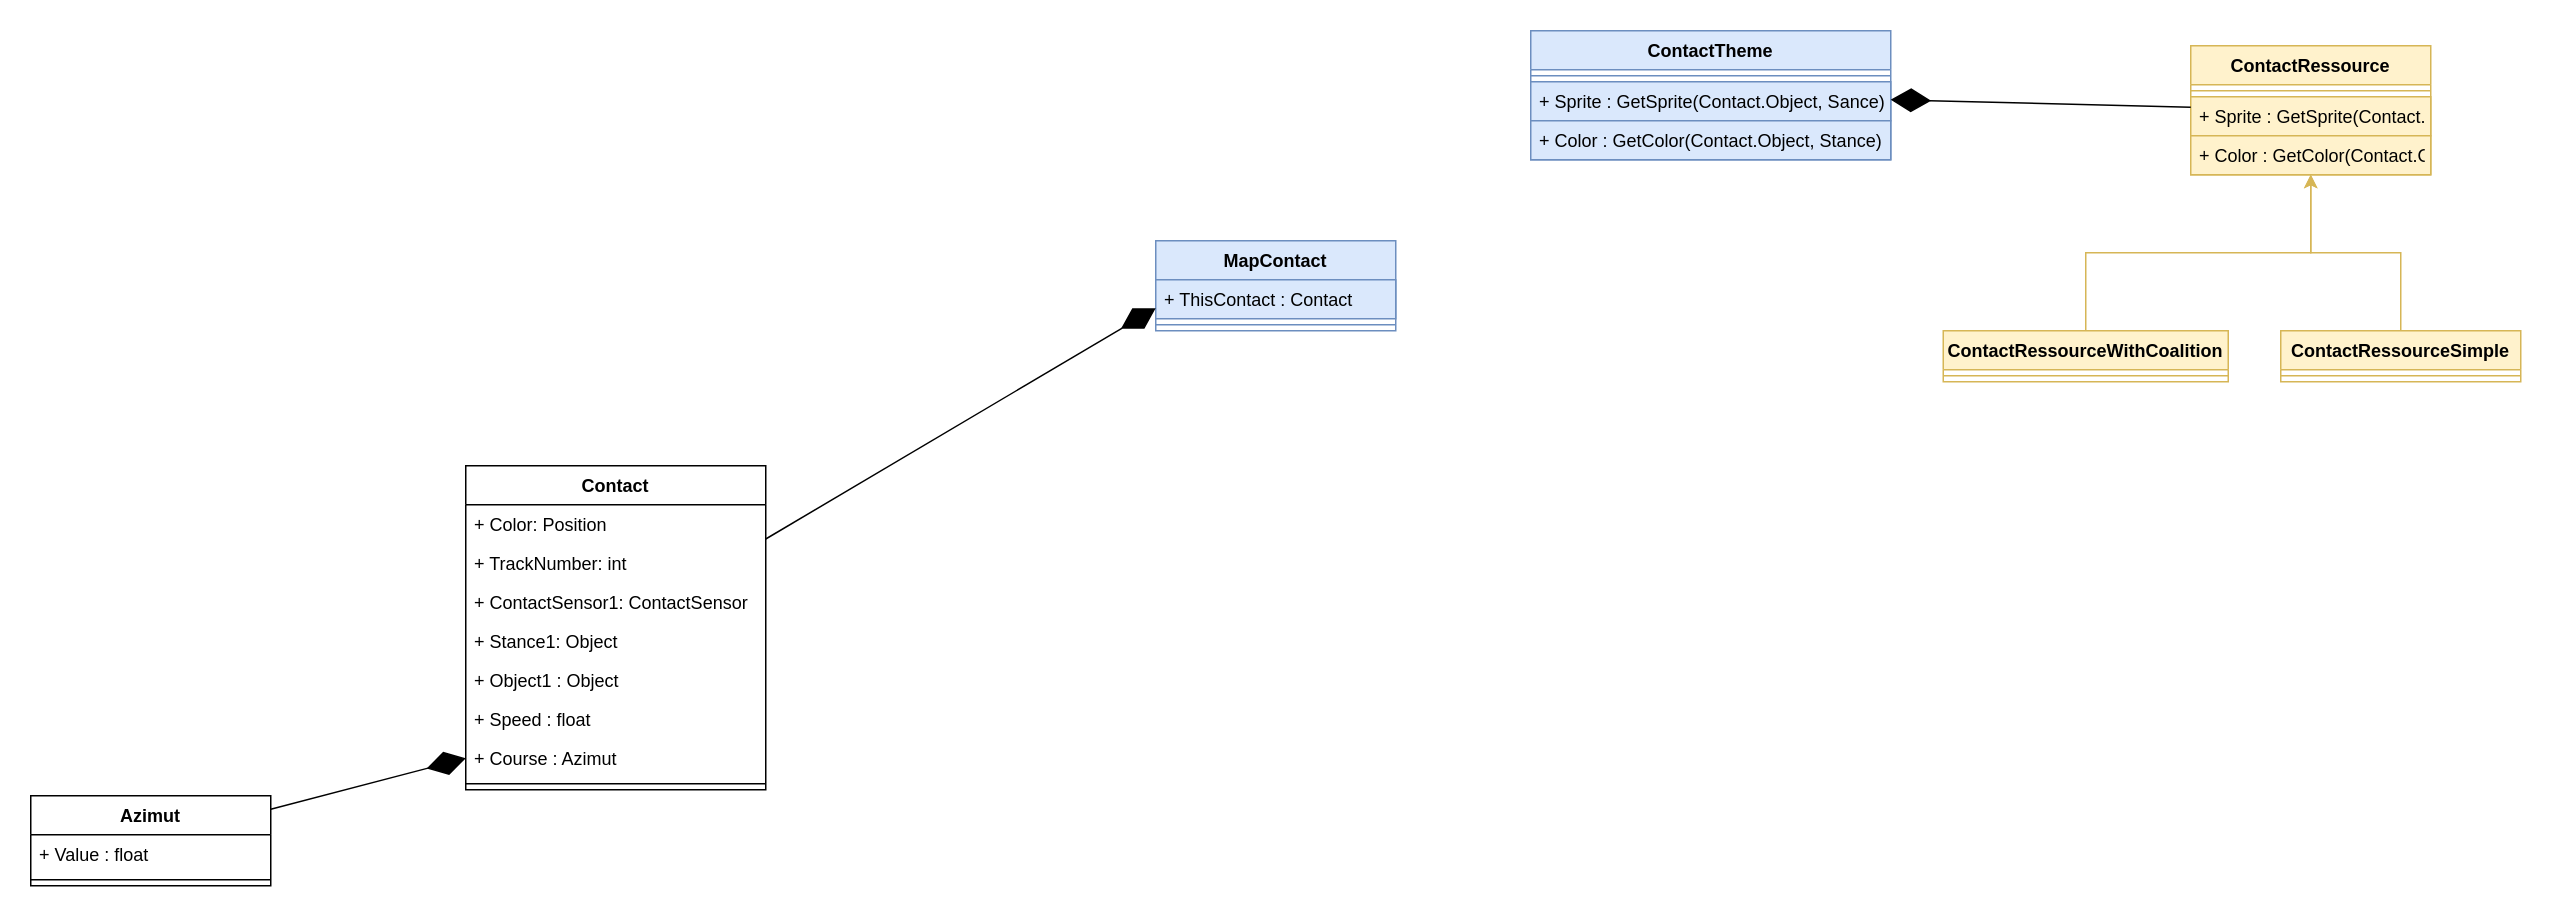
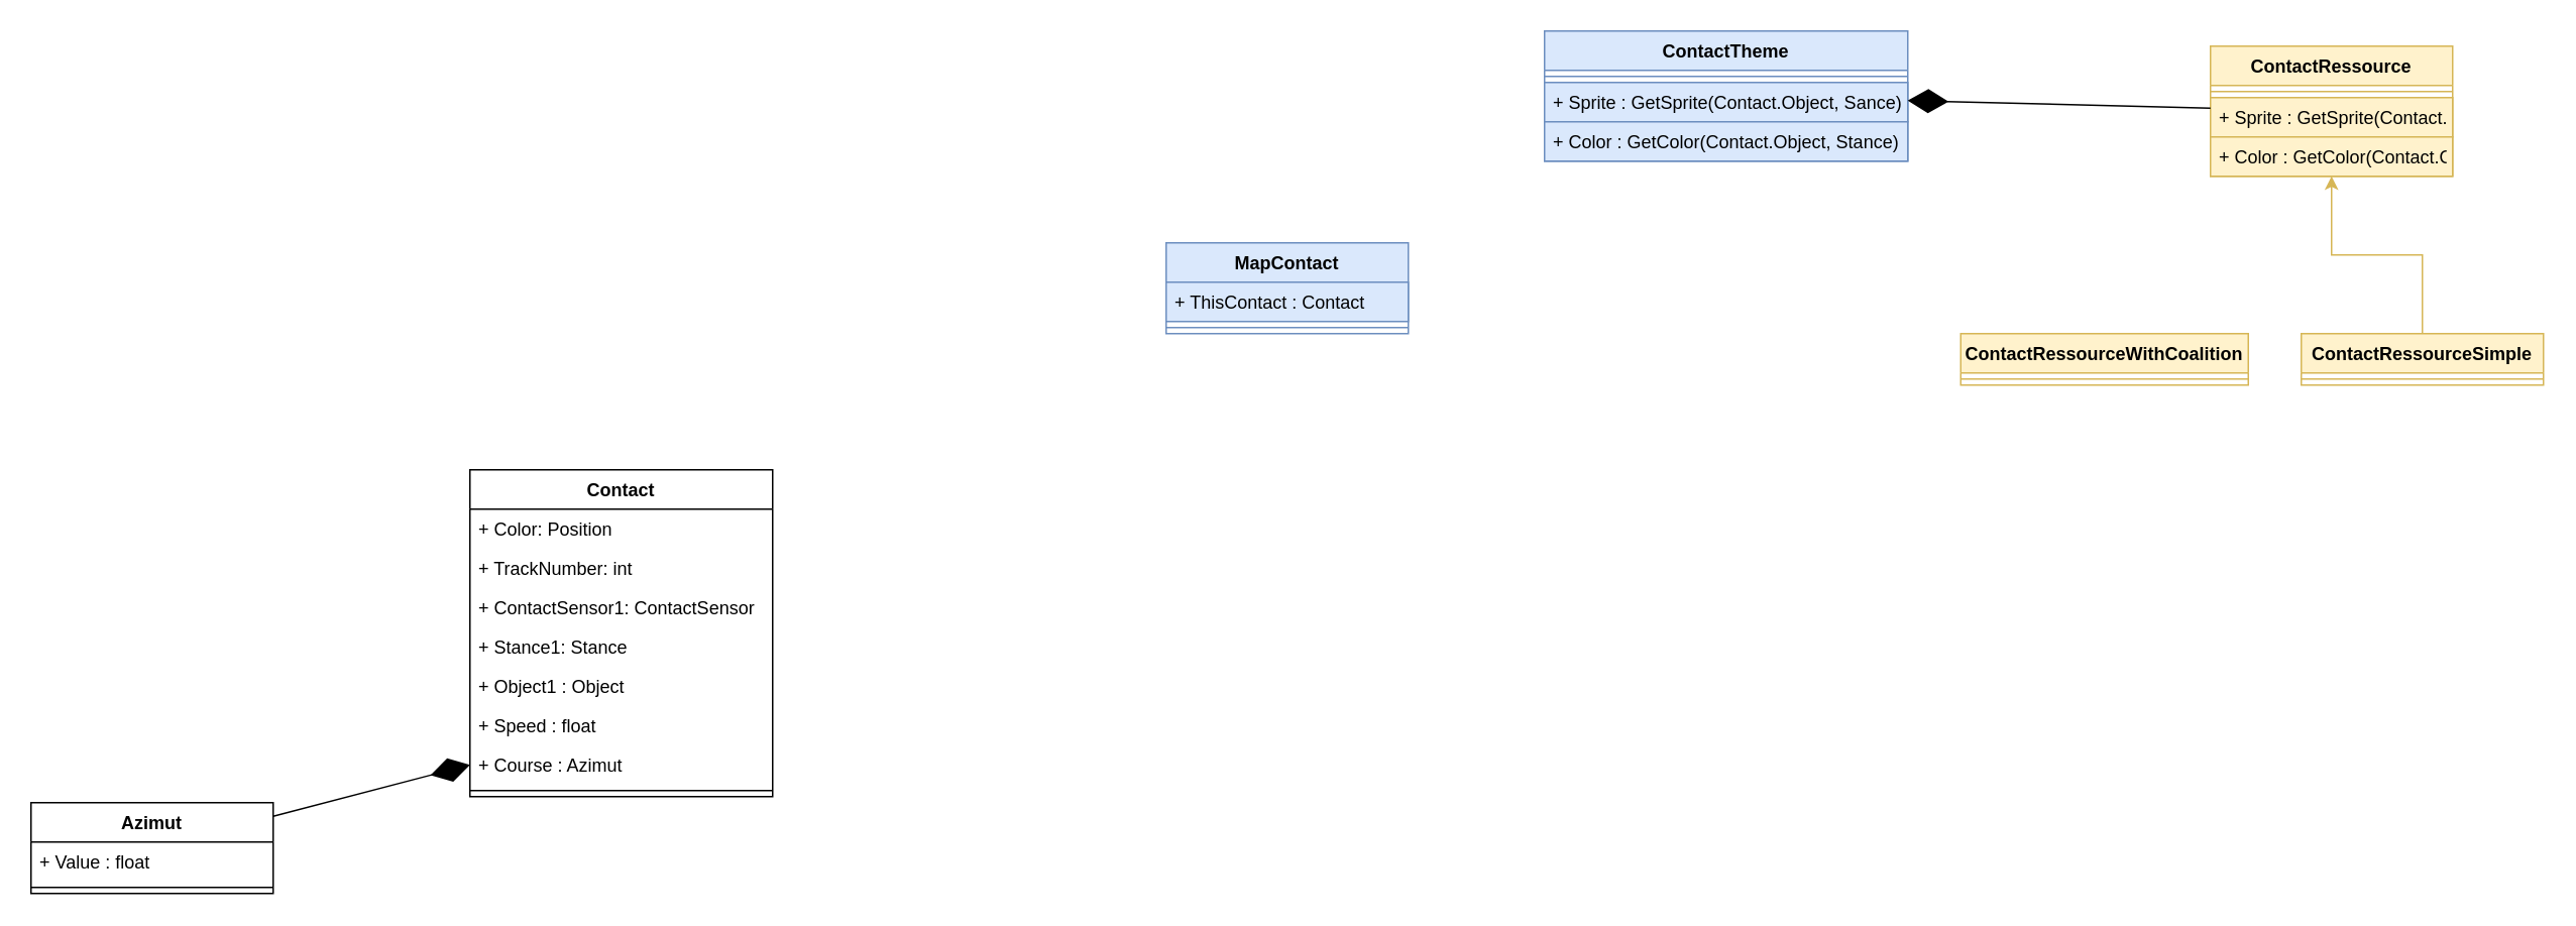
  <mxCell id="0" />
  <mxCell id="1" parent="0" />
  <mxCell id="2" value="ContactTheme" style="swimlane;fontStyle=1;align=center;verticalAlign=top;childLayout=stackLayout;horizontal=1;startSize=26;horizontalStack=0;resizeParent=1;resizeParentMax=0;resizeLast=0;collapsible=1;marginBottom=0;fillColor=#dae8fc;strokeColor=#6c8ebf;" parent="1" vertex="1"><mxGeometry x="1020" y="20" width="240" height="86" as="geometry" /></mxCell>
  <mxCell id="3" value="" style="line;strokeWidth=1;fillColor=#dae8fc;align=left;verticalAlign=middle;spacingTop=-1;spacingLeft=3;spacingRight=3;rotatable=0;labelPosition=right;points=[];portConstraint=eastwest;strokeColor=#6c8ebf;" parent="2" vertex="1"><mxGeometry y="26" width="240" height="8" as="geometry" /></mxCell>
  <mxCell id="4" value="+ Sprite : GetSprite(Contact.Object, Sance)" style="text;strokeColor=#6c8ebf;fillColor=#dae8fc;align=left;verticalAlign=top;spacingLeft=4;spacingRight=4;overflow=hidden;rotatable=0;points=[[0,0.5],[1,0.5]];portConstraint=eastwest;" parent="2" vertex="1"><mxGeometry y="34" width="240" height="26" as="geometry" /></mxCell>
  <mxCell id="5" value="+ Color : GetColor(Contact.Object, Stance)" style="text;strokeColor=#6c8ebf;fillColor=#dae8fc;align=left;verticalAlign=top;spacingLeft=4;spacingRight=4;overflow=hidden;rotatable=0;points=[[0,0.5],[1,0.5]];portConstraint=eastwest;" parent="2" vertex="1"><mxGeometry y="60" width="240" height="26" as="geometry" /></mxCell>
  <mxCell id="6" value="ContactRessource" style="swimlane;fontStyle=1;align=center;verticalAlign=top;childLayout=stackLayout;horizontal=1;startSize=26;horizontalStack=0;resizeParent=1;resizeParentMax=0;resizeLast=0;collapsible=1;marginBottom=0;fillColor=#fff2cc;strokeColor=#d6b656;" parent="1" vertex="1"><mxGeometry x="1460" y="30" width="160" height="86" as="geometry" /></mxCell>
  <mxCell id="7" value="" style="line;strokeWidth=1;fillColor=#fff2cc;align=left;verticalAlign=middle;spacingTop=-1;spacingLeft=3;spacingRight=3;rotatable=0;labelPosition=right;points=[];portConstraint=eastwest;strokeColor=#d6b656;" parent="6" vertex="1"><mxGeometry y="26" width="160" height="8" as="geometry" /></mxCell>
  <mxCell id="8" value="+ Sprite : GetSprite(Contact.Object, Sance)" style="text;strokeColor=#d6b656;fillColor=#fff2cc;align=left;verticalAlign=top;spacingLeft=4;spacingRight=4;overflow=hidden;rotatable=0;points=[[0,0.5],[1,0.5]];portConstraint=eastwest;" parent="6" vertex="1"><mxGeometry y="34" width="160" height="26" as="geometry" /></mxCell>
  <mxCell id="9" value="+ Color : GetColor(Contact.Object, Stance)" style="text;strokeColor=#d6b656;fillColor=#fff2cc;align=left;verticalAlign=top;spacingLeft=4;spacingRight=4;overflow=hidden;rotatable=0;points=[[0,0.5],[1,0.5]];portConstraint=eastwest;" parent="6" vertex="1"><mxGeometry y="60" width="160" height="26" as="geometry" /></mxCell>
  <mxCell id="10" style="edgeStyle=orthogonalEdgeStyle;rounded=0;orthogonalLoop=1;jettySize=auto;html=1;exitX=0.5;exitY=0;exitDx=0;exitDy=0;fillColor=#fff2cc;strokeColor=#d6b656;" parent="1" source="11" target="6" edge="1"><mxGeometry relative="1" as="geometry" /></mxCell>
  <mxCell id="11" value="ContactRessourceSimple" style="swimlane;fontStyle=1;align=center;verticalAlign=top;childLayout=stackLayout;horizontal=1;startSize=26;horizontalStack=0;resizeParent=1;resizeParentMax=0;resizeLast=0;collapsible=1;marginBottom=0;fillColor=#fff2cc;strokeColor=#d6b656;" parent="1" vertex="1"><mxGeometry x="1520" y="220" width="160" height="34" as="geometry" /></mxCell>
  <mxCell id="12" value="" style="line;strokeWidth=1;fillColor=#fff2cc;align=left;verticalAlign=middle;spacingTop=-1;spacingLeft=3;spacingRight=3;rotatable=0;labelPosition=right;points=[];portConstraint=eastwest;strokeColor=#d6b656;" parent="11" vertex="1"><mxGeometry y="26" width="160" height="8" as="geometry" /></mxCell>
- <mxCell id="13" style="edgeStyle=orthogonalEdgeStyle;rounded=0;orthogonalLoop=1;jettySize=auto;html=1;exitX=0.5;exitY=0;exitDx=0;exitDy=0;fillColor=#fff2cc;strokeColor=#d6b656;" parent="1" source="14" target="6" edge="1"><mxGeometry relative="1" as="geometry" /></mxCell>
  <mxCell id="14" value="ContactRessourceWithCoalition" style="swimlane;fontStyle=1;align=center;verticalAlign=top;childLayout=stackLayout;horizontal=1;startSize=26;horizontalStack=0;resizeParent=1;resizeParentMax=0;resizeLast=0;collapsible=1;marginBottom=0;fillColor=#fff2cc;strokeColor=#d6b656;" parent="1" vertex="1"><mxGeometry x="1295" y="220" width="190" height="34" as="geometry" /></mxCell>
  <mxCell id="15" value="" style="line;strokeWidth=1;fillColor=#fff2cc;align=left;verticalAlign=middle;spacingTop=-1;spacingLeft=3;spacingRight=3;rotatable=0;labelPosition=right;points=[];portConstraint=eastwest;strokeColor=#d6b656;" parent="14" vertex="1"><mxGeometry y="26" width="190" height="8" as="geometry" /></mxCell>
  <mxCell id="16" value="MapContact" style="swimlane;fontStyle=1;align=center;verticalAlign=top;childLayout=stackLayout;horizontal=1;startSize=26;horizontalStack=0;resizeParent=1;resizeParentMax=0;resizeLast=0;collapsible=1;marginBottom=0;fillColor=#dae8fc;strokeColor=#6c8ebf;" parent="1" vertex="1"><mxGeometry x="770" y="160" width="160" height="60" as="geometry" /></mxCell>
  <mxCell id="17" value="+ ThisContact : Contact" style="text;strokeColor=#6c8ebf;fillColor=#dae8fc;align=left;verticalAlign=top;spacingLeft=4;spacingRight=4;overflow=hidden;rotatable=0;points=[[0,0.5],[1,0.5]];portConstraint=eastwest;" parent="16" vertex="1"><mxGeometry y="26" width="160" height="26" as="geometry" /></mxCell>
  <mxCell id="18" value="" style="line;strokeWidth=1;fillColor=#dae8fc;align=left;verticalAlign=middle;spacingTop=-1;spacingLeft=3;spacingRight=3;rotatable=0;labelPosition=right;points=[];portConstraint=eastwest;strokeColor=#6c8ebf;" parent="16" vertex="1"><mxGeometry y="52" width="160" height="8" as="geometry" /></mxCell>
  <mxCell id="19" value="" style="endArrow=diamondThin;endFill=1;endSize=24;html=1;rounded=0;" parent="1" source="6" target="2" edge="1"><mxGeometry width="160" relative="1" as="geometry"><mxPoint x="1220" y="200" as="sourcePoint" /><mxPoint x="1380" y="200" as="targetPoint" /></mxGeometry></mxCell>
  <mxCell id="20" value="Contact" style="swimlane;fontStyle=1;align=center;verticalAlign=top;childLayout=stackLayout;horizontal=1;startSize=26;horizontalStack=0;resizeParent=1;resizeParentMax=0;resizeLast=0;collapsible=1;marginBottom=0;" parent="1" vertex="1"><mxGeometry x="310" y="310" width="200" height="216" as="geometry" /></mxCell>
  <mxCell id="21" value="+ Color: Position" style="text;strokeColor=none;fillColor=none;align=left;verticalAlign=top;spacingLeft=4;spacingRight=4;overflow=hidden;rotatable=0;points=[[0,0.5],[1,0.5]];portConstraint=eastwest;" parent="20" vertex="1"><mxGeometry y="26" width="200" height="26" as="geometry" /></mxCell>
  <mxCell id="22" value="+ TrackNumber: int" style="text;strokeColor=none;fillColor=none;align=left;verticalAlign=top;spacingLeft=4;spacingRight=4;overflow=hidden;rotatable=0;points=[[0,0.5],[1,0.5]];portConstraint=eastwest;" parent="20" vertex="1"><mxGeometry y="52" width="200" height="26" as="geometry" /></mxCell>
  <mxCell id="23" value="+ ContactSensor1: ContactSensor" style="text;strokeColor=none;fillColor=none;align=left;verticalAlign=top;spacingLeft=4;spacingRight=4;overflow=hidden;rotatable=0;points=[[0,0.5],[1,0.5]];portConstraint=eastwest;" parent="20" vertex="1"><mxGeometry y="78" width="200" height="26" as="geometry" /></mxCell>
- <mxCell id="24" value="+ Stance1: Object" style="text;strokeColor=none;fillColor=none;align=left;verticalAlign=top;spacingLeft=4;spacingRight=4;overflow=hidden;rotatable=0;points=[[0,0.5],[1,0.5]];portConstraint=eastwest;" parent="20" vertex="1"><mxGeometry y="104" width="200" height="26" as="geometry" /></mxCell>
+ <mxCell id="24" value="+ Stance1: Stance" style="text;strokeColor=none;fillColor=none;align=left;verticalAlign=top;spacingLeft=4;spacingRight=4;overflow=hidden;rotatable=0;points=[[0,0.5],[1,0.5]];portConstraint=eastwest;" parent="20" vertex="1"><mxGeometry y="104" width="200" height="26" as="geometry" /></mxCell>
  <mxCell id="25" value="+ Object1 : Object" style="text;strokeColor=none;fillColor=none;align=left;verticalAlign=top;spacingLeft=4;spacingRight=4;overflow=hidden;rotatable=0;points=[[0,0.5],[1,0.5]];portConstraint=eastwest;" parent="20" vertex="1"><mxGeometry y="130" width="200" height="26" as="geometry" /></mxCell>
  <mxCell id="26" value="+ Speed : float" style="text;strokeColor=none;fillColor=none;align=left;verticalAlign=top;spacingLeft=4;spacingRight=4;overflow=hidden;rotatable=0;points=[[0,0.5],[1,0.5]];portConstraint=eastwest;" parent="20" vertex="1"><mxGeometry y="156" width="200" height="26" as="geometry" /></mxCell>
  <mxCell id="27" value="+ Course : Azimut" style="text;strokeColor=none;fillColor=none;align=left;verticalAlign=top;spacingLeft=4;spacingRight=4;overflow=hidden;rotatable=0;points=[[0,0.5],[1,0.5]];portConstraint=eastwest;" parent="20" vertex="1"><mxGeometry y="182" width="200" height="26" as="geometry" /></mxCell>
  <mxCell id="28" value="" style="line;strokeWidth=1;fillColor=none;align=left;verticalAlign=middle;spacingTop=-1;spacingLeft=3;spacingRight=3;rotatable=0;labelPosition=right;points=[];portConstraint=eastwest;" parent="20" vertex="1"><mxGeometry y="208" width="200" height="8" as="geometry" /></mxCell>
- <mxCell id="29" value="" style="endArrow=diamondThin;endFill=1;endSize=24;html=1;rounded=0;entryX=0;entryY=0.75;entryDx=0;entryDy=0;" parent="1" source="20" target="16" edge="1"><mxGeometry width="160" relative="1" as="geometry"><mxPoint x="940" y="260" as="sourcePoint" /><mxPoint x="1100" y="260" as="targetPoint" /></mxGeometry></mxCell>
  <mxCell id="30" value="Azimut" style="swimlane;fontStyle=1;align=center;verticalAlign=top;childLayout=stackLayout;horizontal=1;startSize=26;horizontalStack=0;resizeParent=1;resizeParentMax=0;resizeLast=0;collapsible=1;marginBottom=0;" parent="1" vertex="1"><mxGeometry x="20" y="530" width="160" height="60" as="geometry" /></mxCell>
  <mxCell id="31" value="+ Value : float" style="text;strokeColor=none;fillColor=none;align=left;verticalAlign=top;spacingLeft=4;spacingRight=4;overflow=hidden;rotatable=0;points=[[0,0.5],[1,0.5]];portConstraint=eastwest;" parent="30" vertex="1"><mxGeometry y="26" width="160" height="26" as="geometry" /></mxCell>
  <mxCell id="32" value="" style="line;strokeWidth=1;fillColor=none;align=left;verticalAlign=middle;spacingTop=-1;spacingLeft=3;spacingRight=3;rotatable=0;labelPosition=right;points=[];portConstraint=eastwest;" parent="30" vertex="1"><mxGeometry y="52" width="160" height="8" as="geometry" /></mxCell>
  <mxCell id="33" value="" style="endArrow=diamondThin;endFill=1;endSize=24;html=1;rounded=0;entryX=0;entryY=0.5;entryDx=0;entryDy=0;" parent="1" source="30" target="27" edge="1"><mxGeometry width="160" relative="1" as="geometry"><mxPoint x="570" y="400" as="sourcePoint" /><mxPoint x="730" y="400" as="targetPoint" /></mxGeometry></mxCell>
